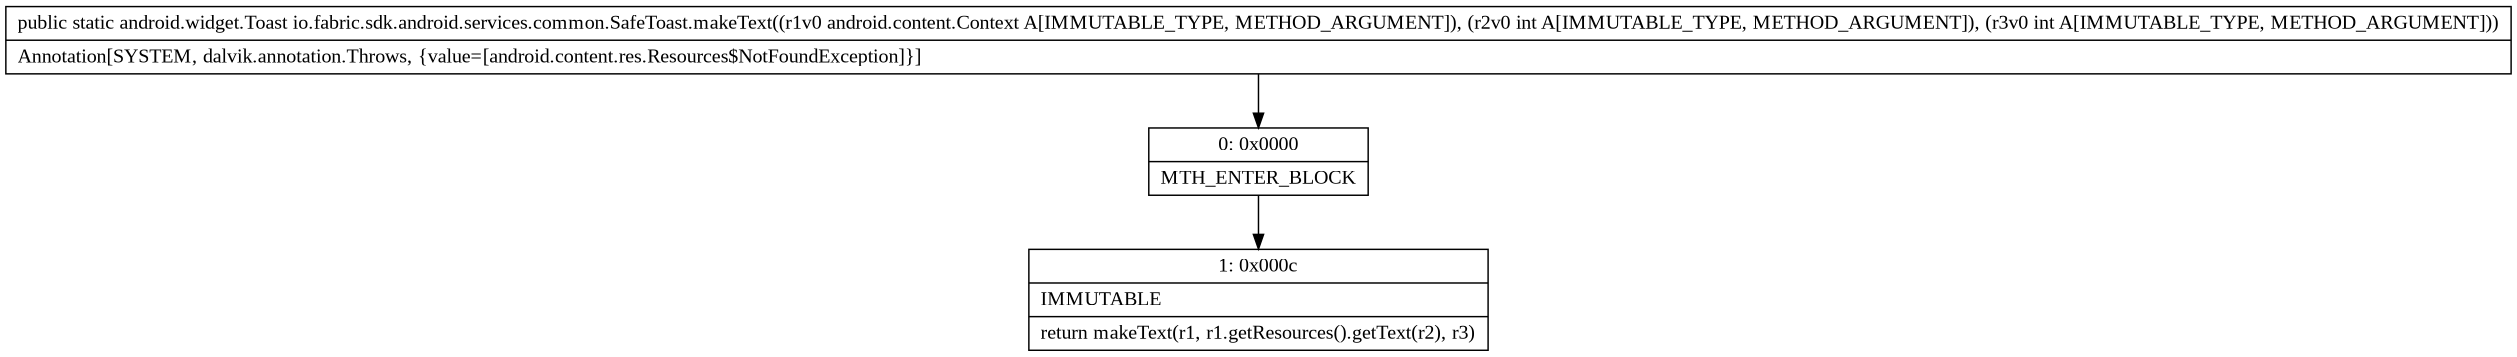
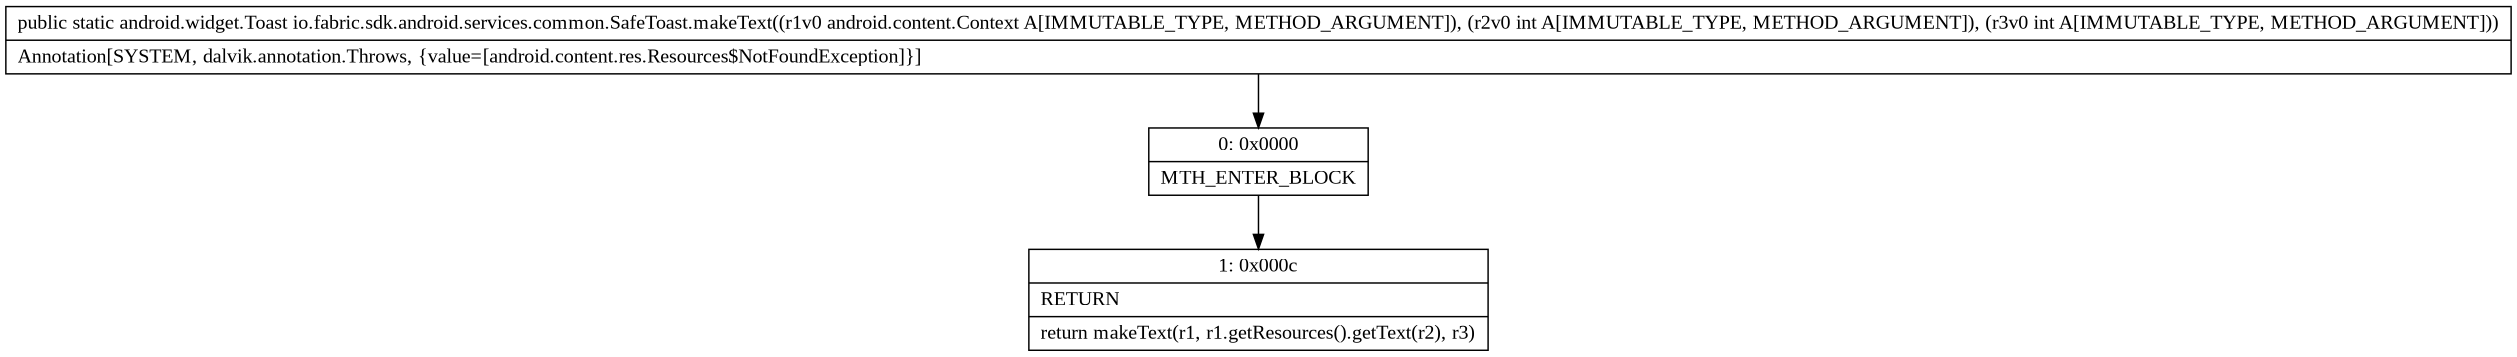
  digraph {
    fontname="Liberation Serif"
    node [shape=record fontname="Liberation Serif"]
    edge [fontname="Liberation Serif"]
    n1 [label="{0\:\ 0x0000|MTH_ENTER_BLOCK\l}"]
-   n2 [label="{1\:\ 0x000c|IMMUTABLE\l|return makeText(r1, r1.getResources().getText(r2), r3)\l}"]
+   n2 [label="{1\:\ 0x000c|RETURN\l|return makeText(r1, r1.getResources().getText(r2), r3)\l}"]
    n3 [label="{public static android.widget.Toast io.fabric.sdk.android.services.common.SafeToast.makeText((r1v0 android.content.Context A[IMMUTABLE_TYPE, METHOD_ARGUMENT]), (r2v0 int A[IMMUTABLE_TYPE, METHOD_ARGUMENT]), (r3v0 int A[IMMUTABLE_TYPE, METHOD_ARGUMENT]))  | Annotation[SYSTEM, dalvik.annotation.Throws, \{value=[android.content.res.Resources$NotFoundException]\}]\l}"]
    n1 -> n2
    n3 -> n1
  }
